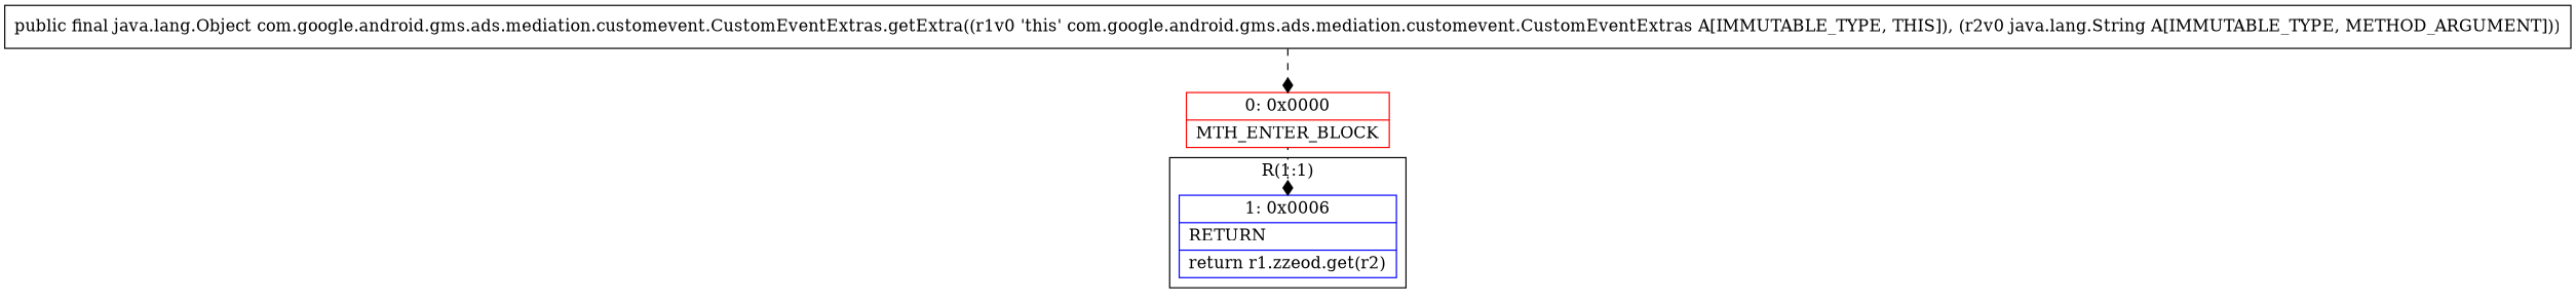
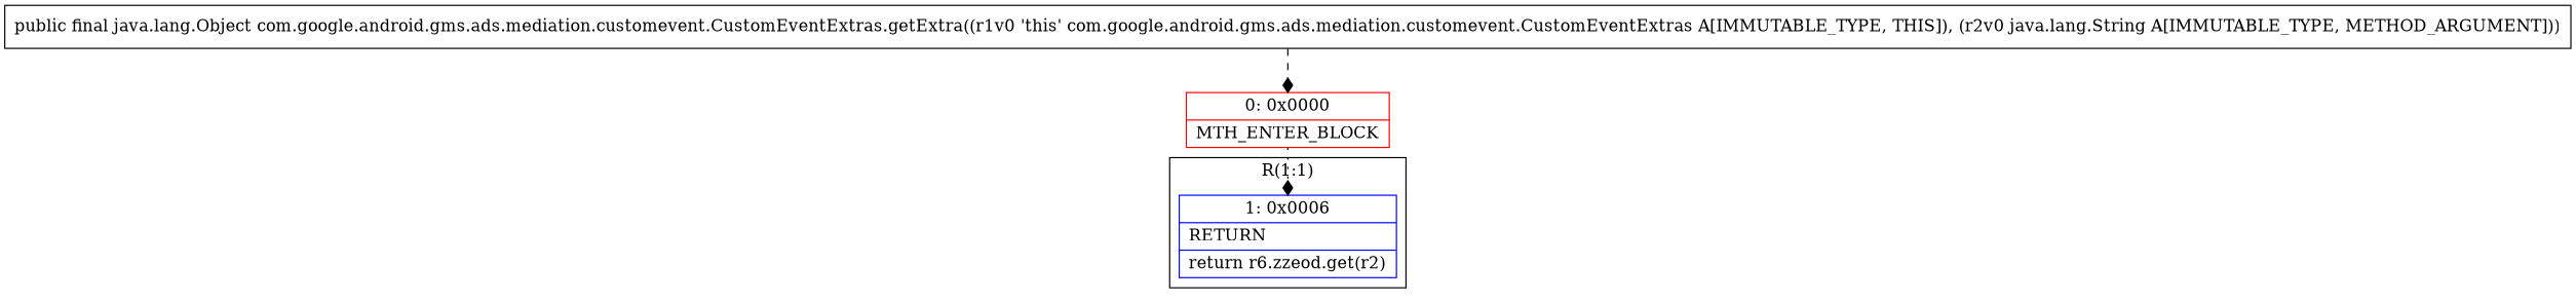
  digraph {
    node [shape=record]
    edge [arrowhead=diamond]
-   n1 [color=blue label="{1\:\ 0x0006|RETURN\l|return r1.zzeod.get(r2)\l}"]
+   n1 [color=blue label="{1\:\ 0x0006|RETURN\l|return r6.zzeod.get(r2)\l}"]
    n2 [color=red label="{0\:\ 0x0000|MTH_ENTER_BLOCK\l}"]
    n3 [label="{public final java.lang.Object com.google.android.gms.ads.mediation.customevent.CustomEventExtras.getExtra((r1v0 'this' com.google.android.gms.ads.mediation.customevent.CustomEventExtras A[IMMUTABLE_TYPE, THIS]), (r2v0 java.lang.String A[IMMUTABLE_TYPE, METHOD_ARGUMENT])) }"]
    subgraph cluster_1 {
      label="R(1:1)"
      n1
    }
    n2 -> n1 [style=dotted]
    n3 -> n2 [style=dashed]
  }
